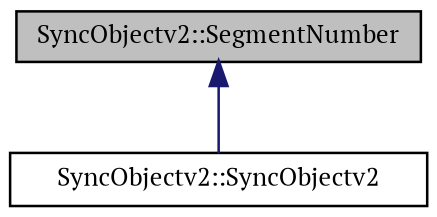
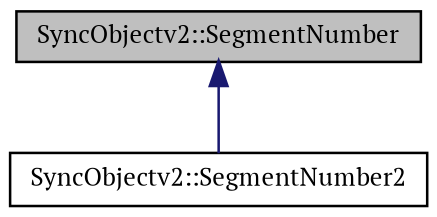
  digraph {
    rankdir=TB
    fontname="PT Serif"
    node [color=black fontname="PT Serif" fontsize=10 shape=record]
    n1 [fillcolor=grey75 fontcolor=black height=0.2 label="SyncObjectv2::SegmentNumber" style=filled width=0.4]
-   n2 [height=0.2 label="SyncObjectv2::SyncObjectv2" width=0.4]
+   n2 [height=0.2 label="SyncObjectv2::SegmentNumber2" width=0.4]
    n1 -> n2 [color=midnightblue dir=back fontname="PT Serif" fontsize=10 labelfontname=FreeSans labelfontsize=10 style=solid]
  }
